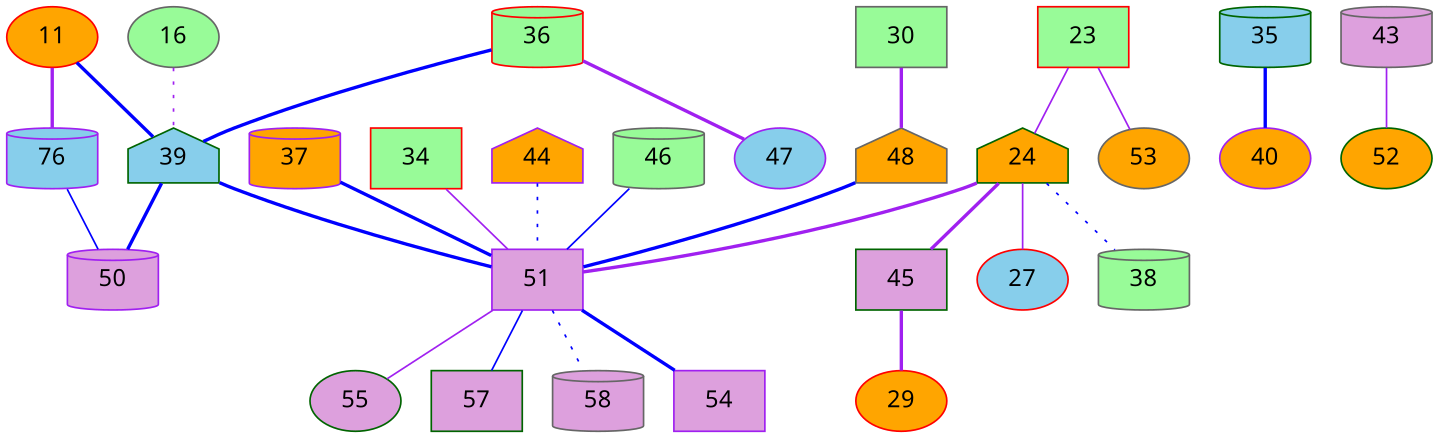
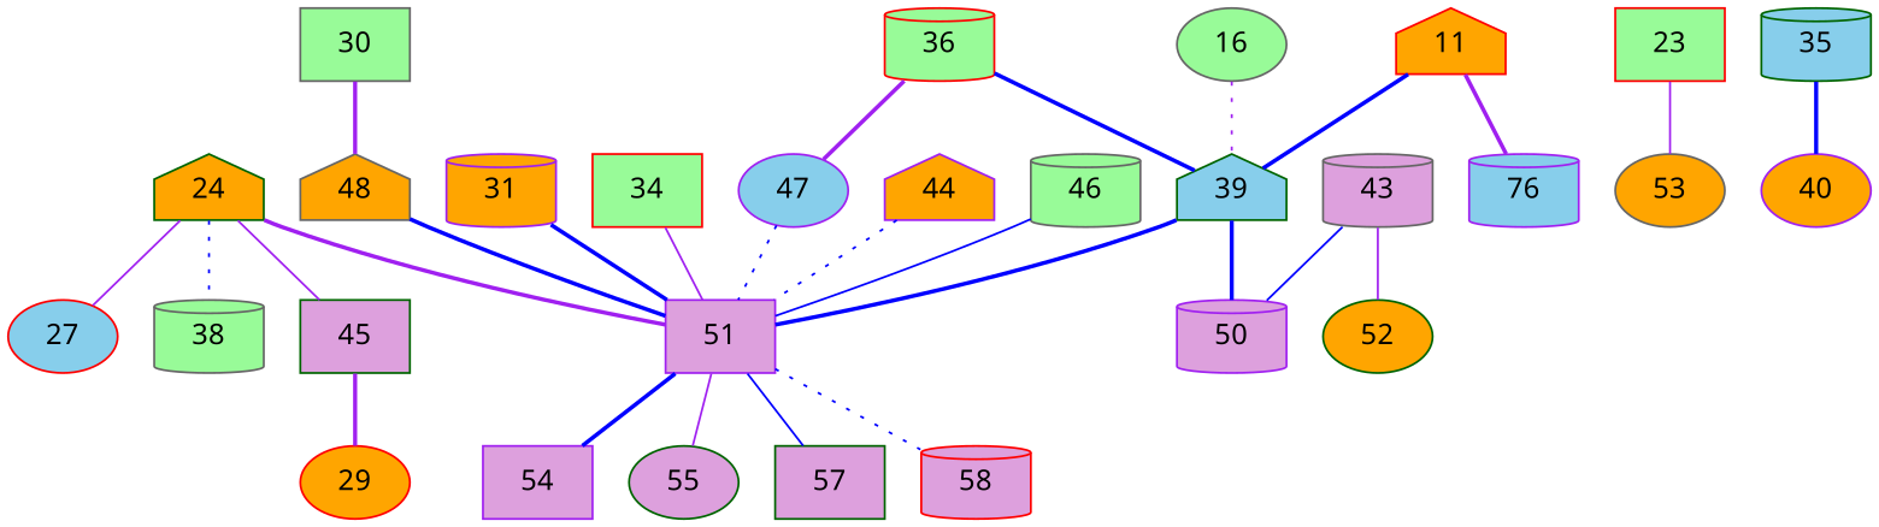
  graph {
    fontname="Noto Sans"
    node [color=purple fillcolor=orange fontname="Noto Sans" shape=cylinder style=filled]
    edge [color=blue fontname="Noto Sans" style=bold]
    39 [color=darkgreen fillcolor=skyblue shape=house super="+20+6"]
    51 [fillcolor=plum shape=box super="+49+7+13+14+42+26"]
    50 [fillcolor=plum super="+25"]
-   11 [color=red shape=ellipse]
+   11 [color=red shape=house]
    n5 [fillcolor=skyblue label=76]
    16 [color=gray40 fillcolor=palegreen shape=ellipse]
    24 [color=darkgreen shape=house super="+1+17"]
    27 [color=red fillcolor=skyblue shape=ellipse]
    38 [color=gray40 fillcolor=palegreen]
    45 [color=darkgreen fillcolor=plum shape=box]
    23 [color=red fillcolor=palegreen shape=box]
    53 [color=gray40 shape=ellipse]
    n13 [color=red label=29 shape=ellipse]
    54 [fillcolor=plum shape=box]
    55 [color=darkgreen fillcolor=plum shape=ellipse]
    57 [color=darkgreen fillcolor=plum shape=box]
-   58 [color=gray40 fillcolor=plum]
+   58 [color=red fillcolor=plum]
    48 [color=gray40 shape=house super="+21"]
    30 [color=gray40 fillcolor=palegreen shape=box]
-   31 [label=37]
+   31
    34 [color=red fillcolor=palegreen shape=box]
    40 [shape=ellipse super="+33"]
    35 [color=darkgreen fillcolor=skyblue]
    36 [color=red fillcolor=palegreen super="+8"]
    47 [fillcolor=skyblue shape=ellipse]
    43 [color=gray40 fillcolor=plum]
    52 [color=darkgreen shape=ellipse]
    44 [shape=house]
    46 [color=gray40 fillcolor=palegreen]
    39 -- 51
    39 -- 50
    51 -- 54
    51 -- 55 [color=purple style=solid]
    51 -- 57 [style=solid]
    51 -- 58 [style=dotted]
    11 -- 39
    11 -- n5 [color=purple]
    16 -- 39 [color=purple style=dotted]
    24 -- 51 [color=purple]
    24 -- 27 [color=purple style=solid]
    24 -- 38 [style=dotted]
-   24 -- 45 [color=purple]
+   24 -- 45 [color=purple style=solid]
    45 -- n13 [color=purple]
-   23 -- 24 [color=purple style=solid]
    23 -- 53 [color=purple style=solid]
    48 -- 51
    30 -- 48 [color=purple]
    31 -- 51
    34 -- 51 [color=purple style=solid]
    35 -- 40
    36 -- 39
    36 -- 47 [color=purple]
-   n5 -- 50 [style=solid]
+   47 -- 51 [style=dotted]
+   43 -- 50 [style=solid]
    43 -- 52 [color=purple style=solid]
    44 -- 51 [style=dotted]
    46 -- 51 [style=solid]
  }
